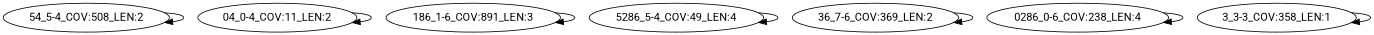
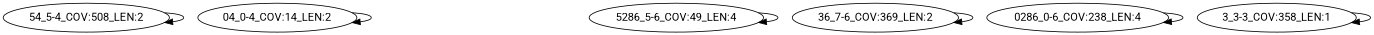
  digraph {
    fontname=Roboto
    node [fontname=Roboto]
    edge [fontname=Roboto]
    "54_5-4_COV:508_LEN:2"
-   "04_0-4_COV:14_LEN:2" [label="04_0-4_COV:11_LEN:2"]
-   "186_1-6_COV:891_LEN:3"
-   "5286_5-6_COV:49_LEN:4" [label="5286_5-4_COV:49_LEN:4"]
+   "04_0-4_COV:14_LEN:2"
+   "5286_5-6_COV:49_LEN:4"
    n5 [label="36_7-6_COV:369_LEN:2"]
    "0286_0-6_COV:238_LEN:4"
    "3_3-3_COV:358_LEN:1"
    "54_5-4_COV:508_LEN:2" -> "54_5-4_COV:508_LEN:2"
    "04_0-4_COV:14_LEN:2" -> "04_0-4_COV:14_LEN:2"
-   "186_1-6_COV:891_LEN:3" -> "186_1-6_COV:891_LEN:3"
    "5286_5-6_COV:49_LEN:4" -> "5286_5-6_COV:49_LEN:4"
    n5 -> n5
    "0286_0-6_COV:238_LEN:4" -> "0286_0-6_COV:238_LEN:4"
    "3_3-3_COV:358_LEN:1" -> "3_3-3_COV:358_LEN:1"
  }
